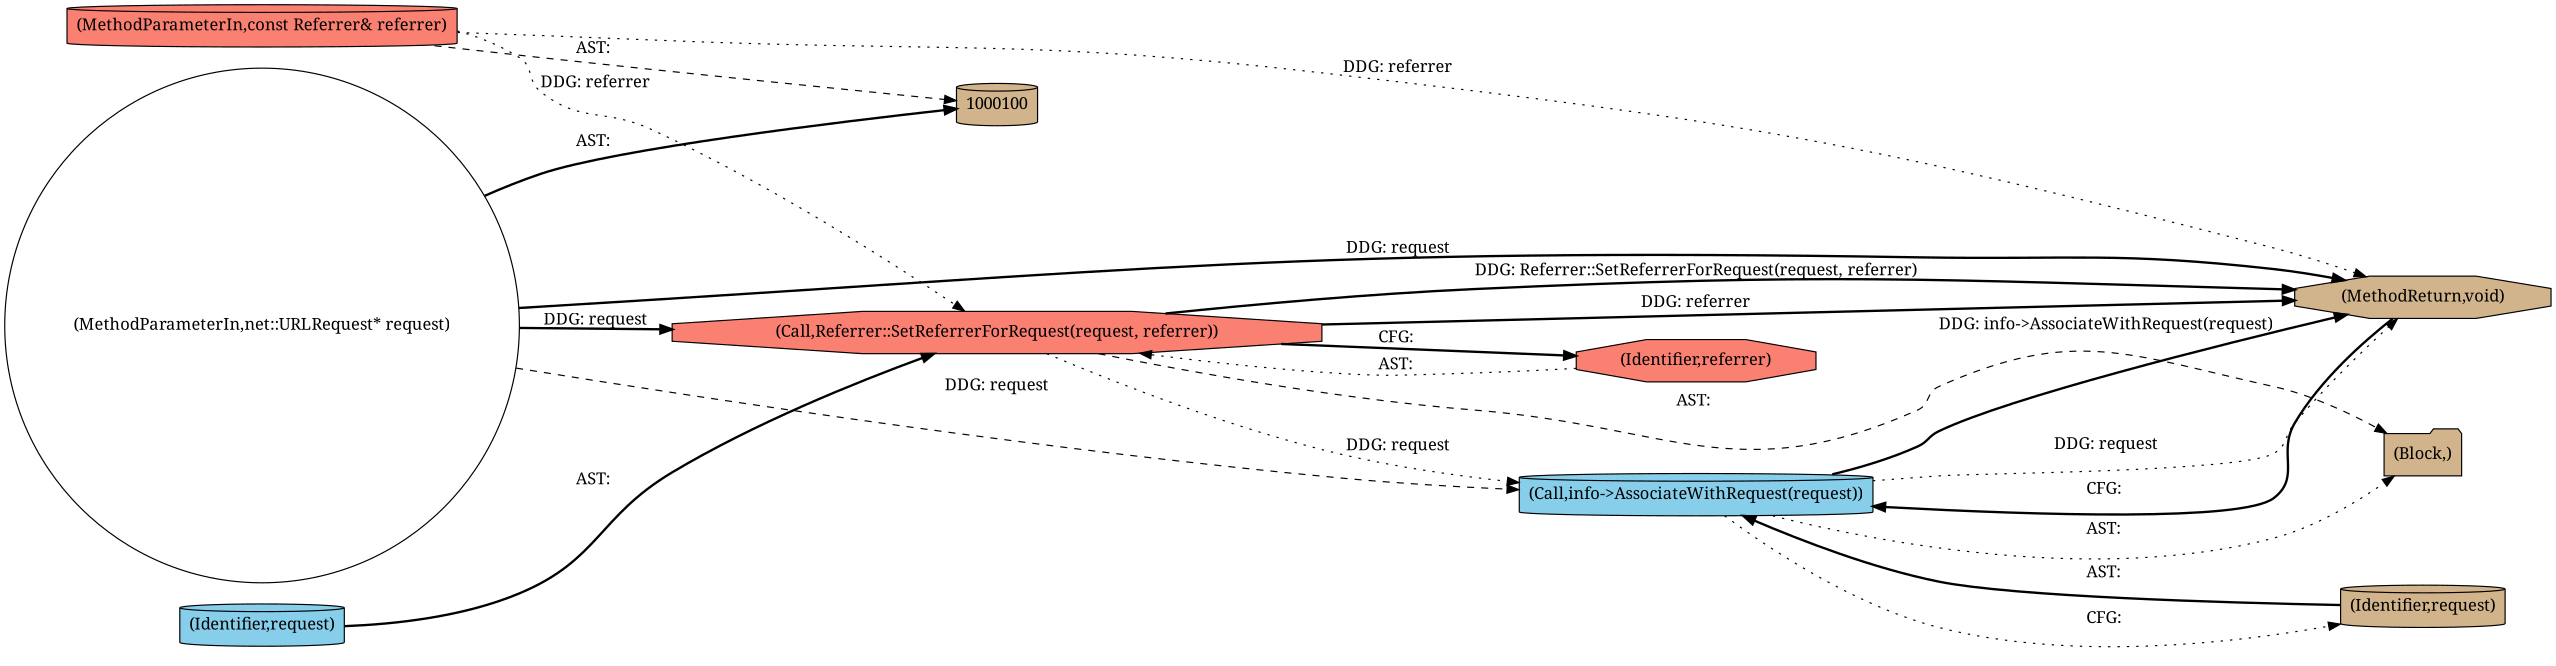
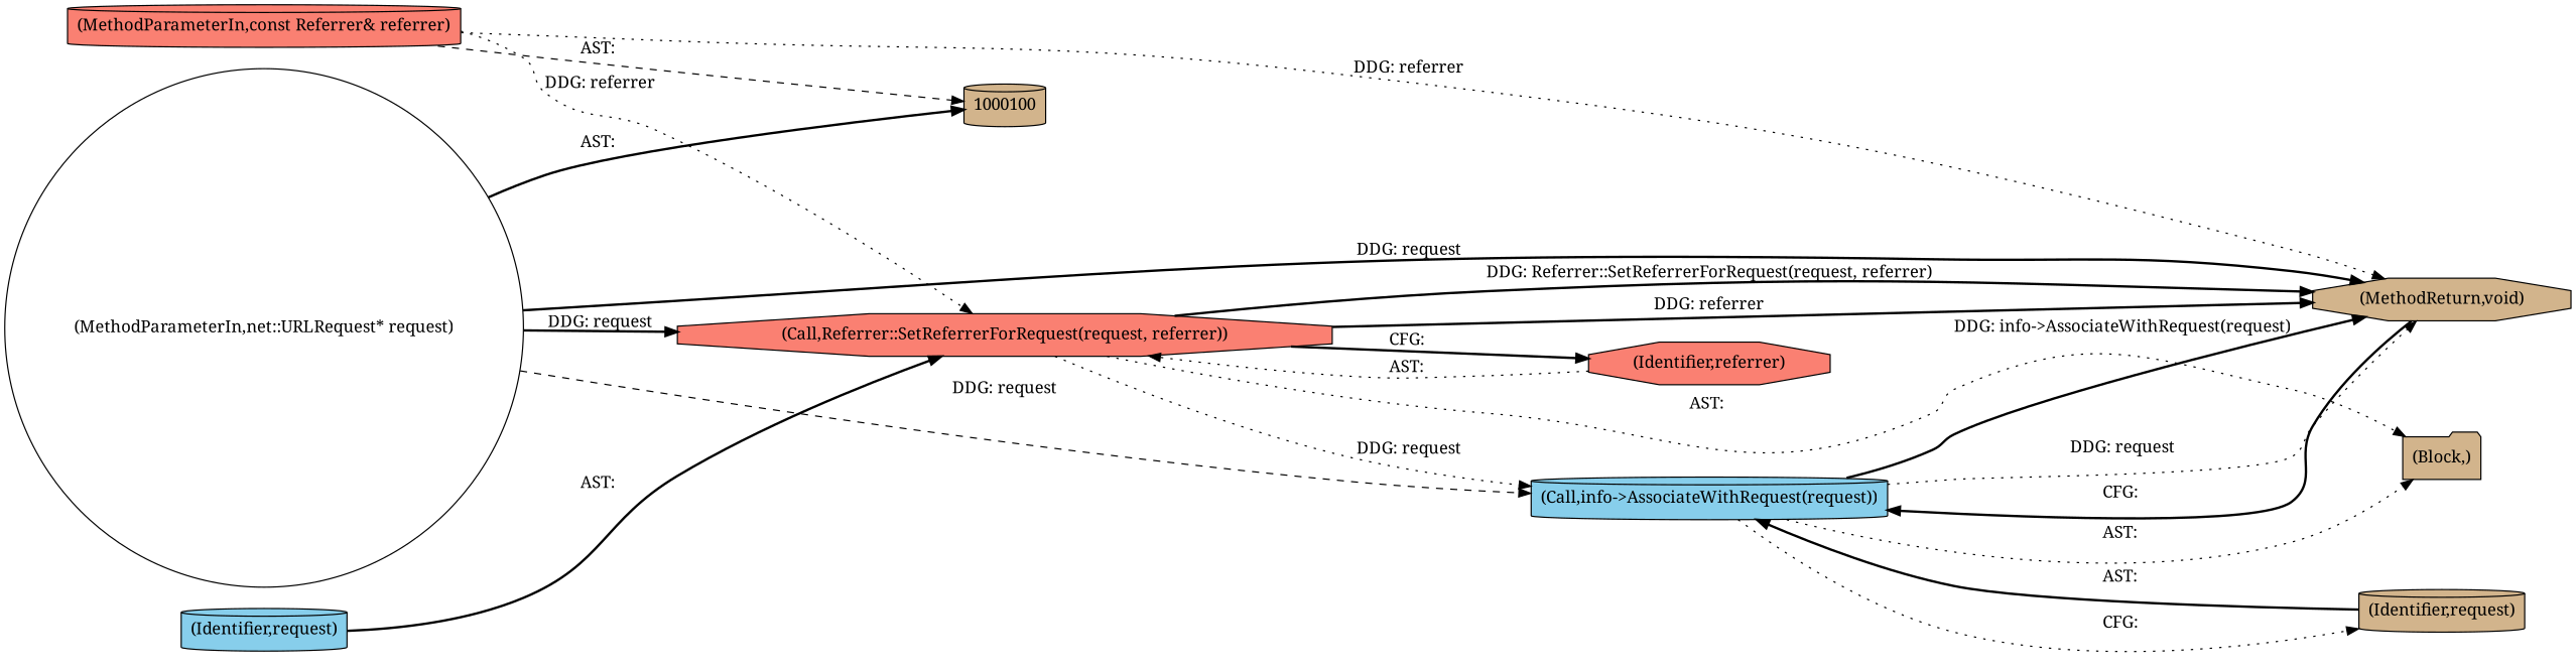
  digraph {
    fontname="Noto Serif"
    rankdir=LR
    node [fillcolor=tan fontname="Noto Serif" shape=cylinder style=filled]
    edge [fontname="Noto Serif" style=bold]
    n1 [fillcolor=salmon label="(Call,Referrer::SetReferrerForRequest(request, referrer))" shape=octagon]
    n2 [fillcolor=skyblue label="(Call,info->AssociateWithRequest(request))"]
    n3 [label="(Block,)" shape=folder]
    n4 [fillcolor=salmon label="(Identifier,referrer)" shape=octagon]
    n5 [label="(MethodReturn,void)" shape=octagon]
    n6 [label="(Identifier,request)"]
    n7 [fillcolor=white label="(MethodParameterIn,net::URLRequest* request)" shape=circle]
    1000100
    n9 [fillcolor=salmon label="(MethodParameterIn,const Referrer& referrer)"]
    n10 [fillcolor=skyblue label="(Identifier,request)"]
    n1 -> n2 [label="DDG: request" style=dotted]
-   n1 -> n3 [label="AST: " style=dashed]
+   n1 -> n3 [label="AST: " style=dotted]
    n1 -> n4 [label="CFG: "]
    n1 -> n5 [label="DDG: referrer"]
    n1 -> n5 [label="DDG: Referrer::SetReferrerForRequest(request, referrer)"]
    n2 -> n3 [label="AST: " style=dotted]
    n2 -> n5 [label="DDG: info->AssociateWithRequest(request)"]
    n2 -> n5 [label="DDG: request" style=dotted]
    n2 -> n6 [label="CFG: " style=dotted]
    n4 -> n1 [label="AST: " style=dotted]
    n5 -> n2 [label="CFG: "]
    n6 -> n2 [label="AST: "]
    n7 -> n1 [label="DDG: request"]
    n7 -> n2 [label="DDG: request" style=dashed]
    n7 -> n5 [label="DDG: request"]
    n7 -> 1000100 [label="AST: "]
    n9 -> n1 [label="DDG: referrer" style=dotted]
    n9 -> n5 [label="DDG: referrer" style=dotted]
    n9 -> 1000100 [label="AST: " style=dashed]
    n10 -> n1 [label="AST: "]
  }
